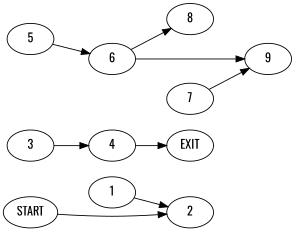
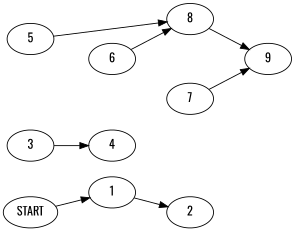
  digraph {
    fontname=Oswald
    rankdir=LR
    node [fontname=Oswald]
    edge [fontname=Oswald]
    n1 [label=START]
    1
    2
-   n4 [label=EXIT]
    3
    4
    5
    6
    8
    7
    9
-   n1 -> 2
+   n1 -> 1
    1 -> 2
    3 -> 4
-   4 -> n4
-   5 -> 6
+   5 -> 8
    6 -> 8
-   6 -> 9
+   8 -> 9
    7 -> 9
  }
